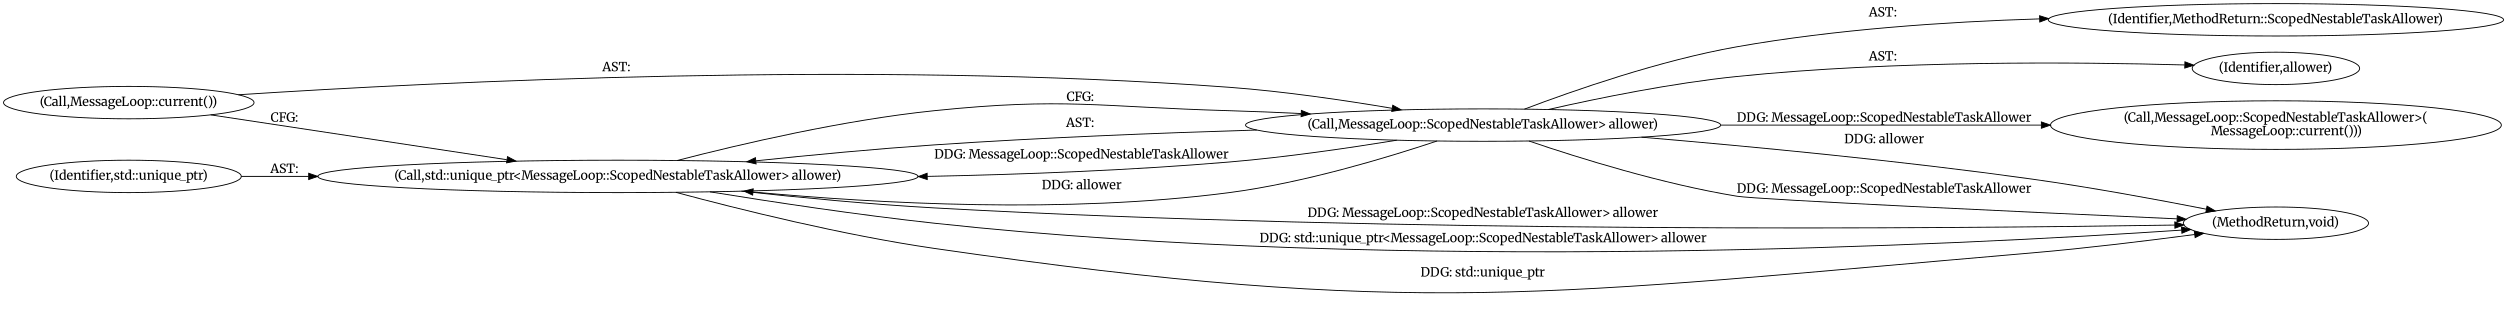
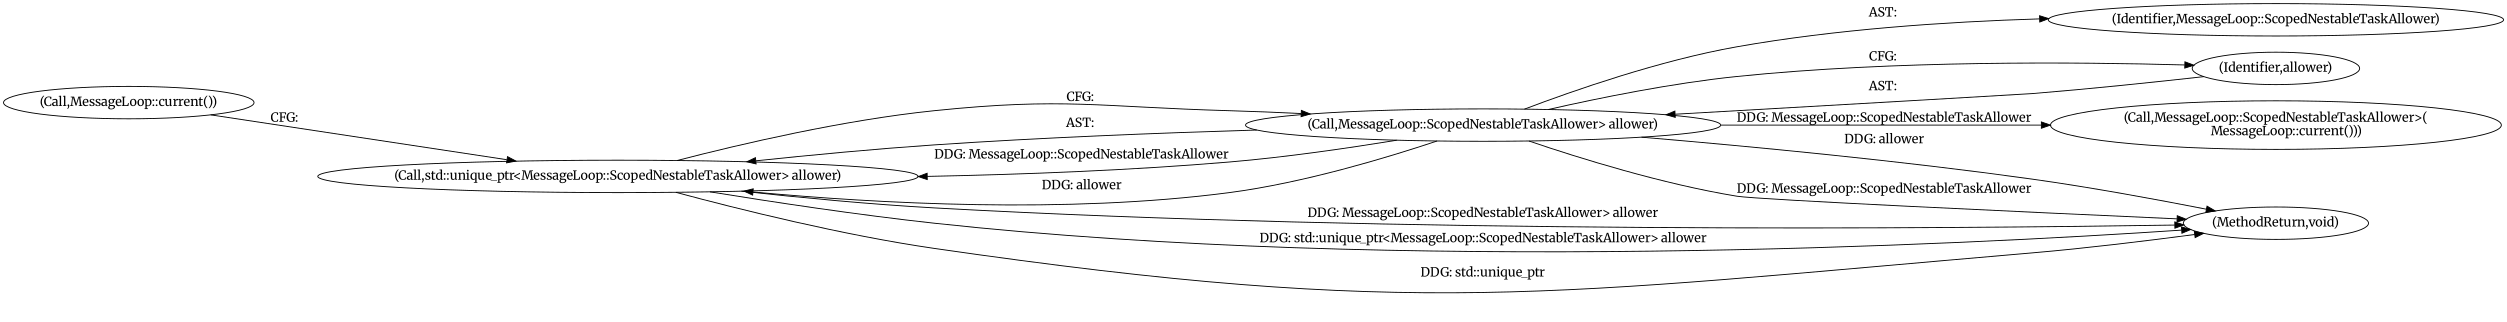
  digraph {
    fontname=Merriweather
    rankdir=LR
    node [fontname=Merriweather]
    edge [fontname=Merriweather]
    n1 [label="(Call,std::unique_ptr<MessageLoop::ScopedNestableTaskAllower> allower)"]
    n2 [label="(Call,MessageLoop::ScopedNestableTaskAllower> allower)"]
    n3 [label="(MethodReturn,void)"]
    n4 [label="(Identifier,allower)"]
    n5 [label="(Call,MessageLoop::ScopedNestableTaskAllower>(\n        MessageLoop::current()))"]
-   n6 [label="(Identifier,MethodReturn::ScopedNestableTaskAllower)"]
-   n7 [label="(Identifier,std::unique_ptr)"]
+   n6 [label="(Identifier,MessageLoop::ScopedNestableTaskAllower)"]
    n8 [label="(Call,MessageLoop::current())"]
    n1 -> n2 [label="CFG: "]
    n1 -> n3 [label="DDG: MessageLoop::ScopedNestableTaskAllower> allower"]
    n1 -> n3 [label="DDG: std::unique_ptr<MessageLoop::ScopedNestableTaskAllower> allower"]
    n1 -> n3 [label="DDG: std::unique_ptr"]
    n2 -> n1 [label="AST: "]
    n2 -> n1 [label="DDG: MessageLoop::ScopedNestableTaskAllower"]
    n2 -> n1 [label="DDG: allower"]
    n2 -> n3 [label="DDG: allower"]
    n2 -> n3 [label="DDG: MessageLoop::ScopedNestableTaskAllower"]
-   n2 -> n4 [label="AST: "]
+   n2 -> n4 [label="CFG: "]
    n2 -> n5 [label="DDG: MessageLoop::ScopedNestableTaskAllower"]
    n2 -> n6 [label="AST: "]
-   n8 -> n2 [label="AST: "]
-   n7 -> n1 [label="AST: "]
+   n4 -> n2 [label="AST: "]
    n8 -> n1 [label="CFG: "]
  }
